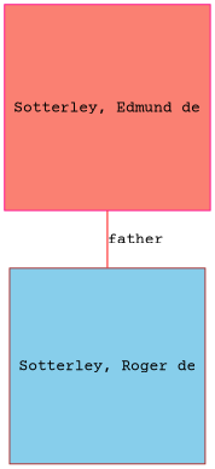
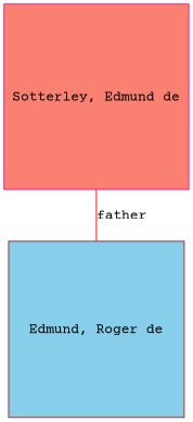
  digraph {
    fontname="Courier Prime"
    node [regular=1 shape=box style=filled fontname="Courier Prime"]
    n1 [color=deeppink label="Sotterley, Edmund de" fillcolor=salmon]
-   n2 [color=brown label="Sotterley, Roger de" fillcolor=skyblue]
+   n2 [color=brown label="Edmund, Roger de" fillcolor=skyblue]
    n1 -> n2 [arrowsize=0.0 dir=none label=father color=red style=solid fontname="Courier Prime"]
  }
